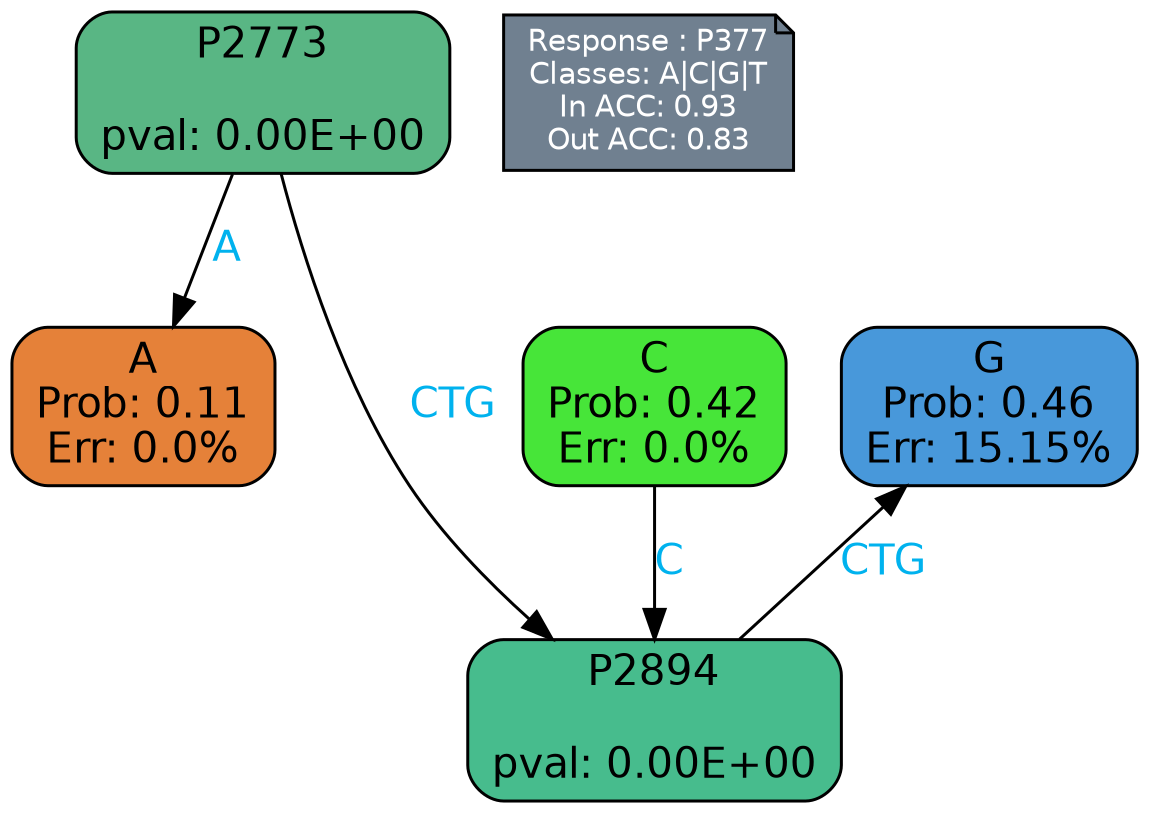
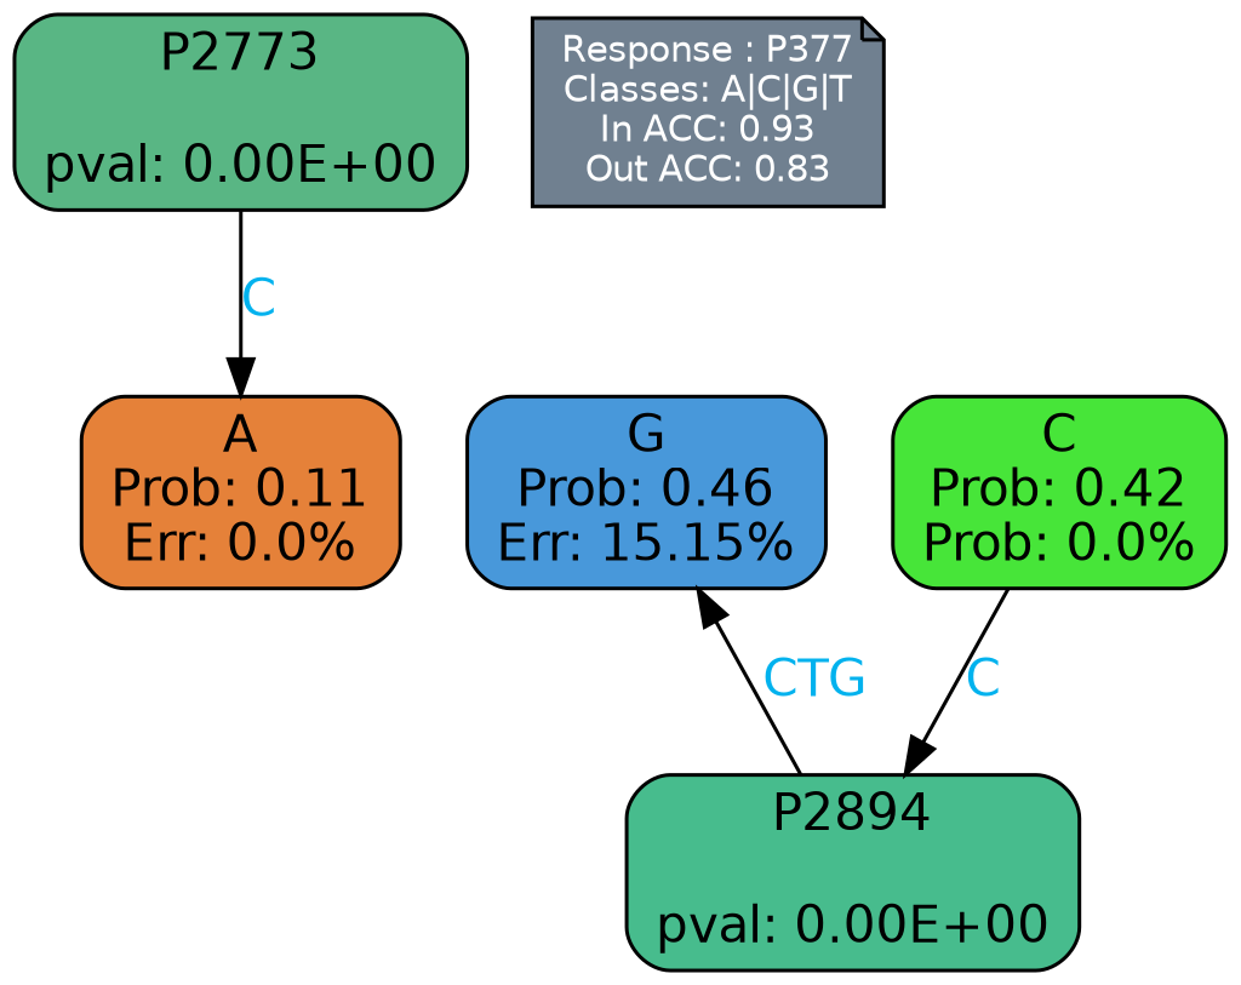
  digraph {
    ranksep=equally
    splines=polylines
    node [color=black fontname=helvetica shape=box style="filled, rounded"]
    edge [fontcolor=deepskyblue2 fontname=helvetica]
    n1 [fillcolor="#e58139" label="A\nProb: 0.11\nErr: 0.0%"]
    n2 [fillcolor="#4898da" label="G\nProb: 0.46\nErr: 15.15%"]
-   n3 [fillcolor="#47e539" label="C\nProb: 0.42\nErr: 0.0%"]
+   n3 [fillcolor="#47e539" label="C\nProb: 0.42\nProb: 0.0%"]
    n4 [align=left fillcolor=slategray fontcolor=white fontsize=10 label="Response : P377\nClasses: A|C|G|T\nIn ACC: 0.93\nOut ACC: 0.83\n" shape=note style=filled]
    n5 [fillcolor="#59b684" label="P2773\n\npval: 0.00E+00"]
    n6 [fillcolor="#47bc8d" label="P2894\n\npval: 0.00E+00"]
    subgraph sub_1 {
      rank=same
      n1
      n2
      n3
    }
    subgraph sub_2 {
      rank=same
      n4
      n5
    }
    n3 -> n6 [label=C]
-   n5 -> n1 [label=A]
-   n5 -> n6 [label=CTG]
+   n5 -> n1 [label=C]
    n6 -> n2 [label=CTG]
  }
